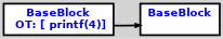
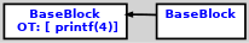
  digraph {
    bgcolor=lightgrey
    ordering=out
    ranksep=.4
    rankdir=LR
    node [color=black fillcolor=white fixedsize=false fontcolor=blue fontname="Helvetica-bold" fontsize=12 shape=box style="filled, solid, bold"]
    n1 [height=.25 label="BaseBlock\n OT: [ printf(4)]\n" width=.25]
    n2 [height=.25 label="BaseBlock\n " width=.25]
-   n1 -> n2 [arrowsize=.5 color=black style=bold]
+   n2 -> n1 [arrowsize=.5 color=black style=bold]
  }
